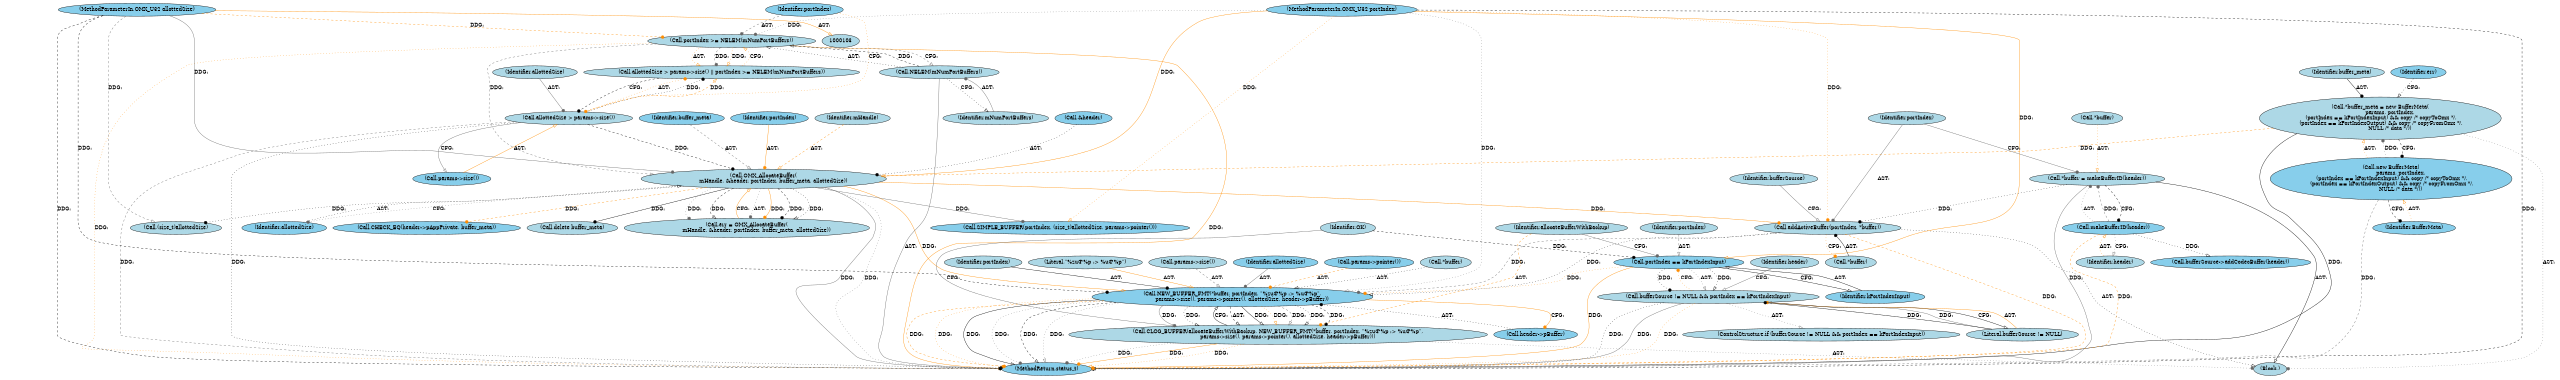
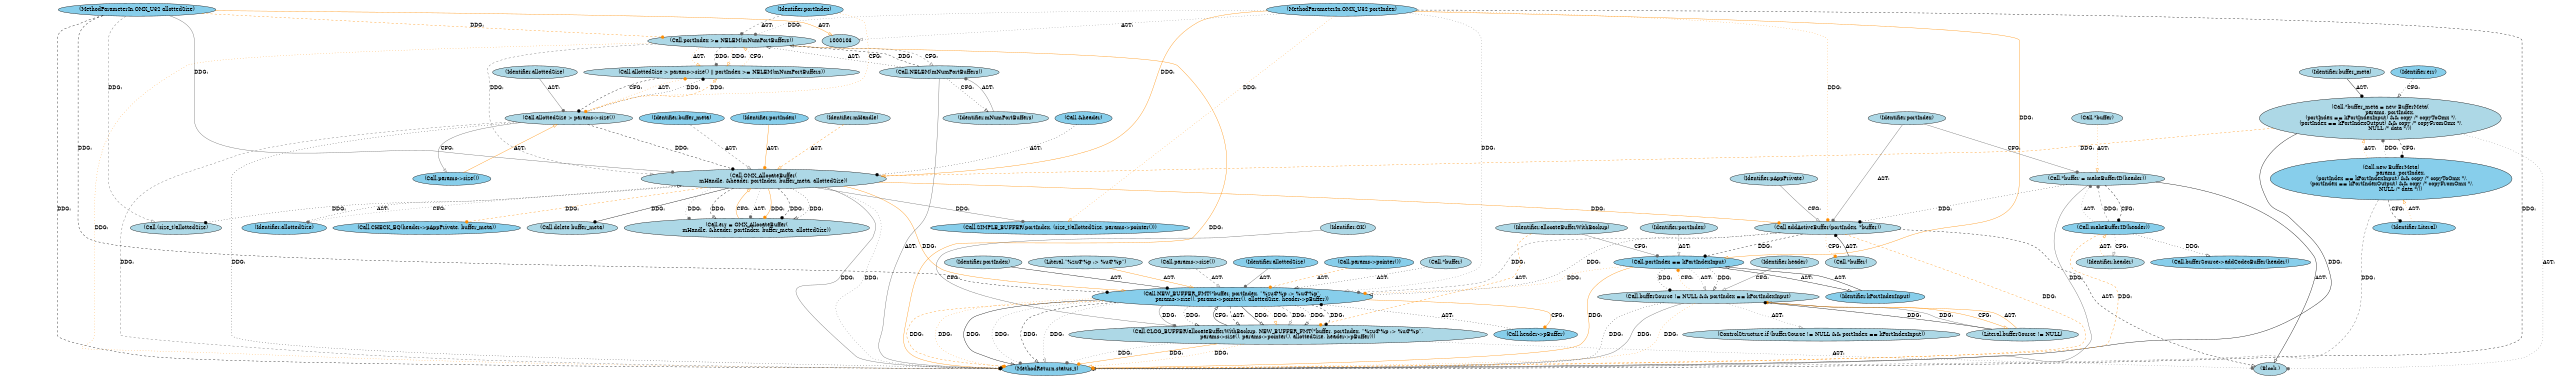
  digraph {
    node [fillcolor=lightblue style=filled]
    edge [arrowhead=dot color=gray40 style=dotted]
    n1 [label="(Call,addActiveBuffer(portIndex, *buffer))"]
    n2 [fillcolor=skyblue label="(Call,portIndex == kPortIndexInput)"]
    n3 [fillcolor=skyblue label="(Call,NEW_BUFFER_FMT(*buffer, portIndex, \"%zu@%p :> %u@%p\",\n            params->size(), params->pointer(), allottedSize, header->pBuffer))"]
    n4 [label="(Call,*buffer)"]
    n5 [label="(Block,)"]
    n6 [fillcolor=skyblue label="(MethodReturn,status_t)"]
    n7 [label="(Call,bufferSource != NULL && portIndex == kPortIndexInput)"]
    n8 [fillcolor=skyblue label="(Identifier,kPortIndexInput)"]
    n9 [label="(Call,CLOG_BUFFER(allocateBufferWithBackup, NEW_BUFFER_FMT(*buffer, portIndex, \"%zu@%p :> %u@%p\",\n            params->size(), params->pointer(), allottedSize, header->pBuffer)))"]
    n10 [fillcolor=skyblue label="(Call,header->pBuffer)"]
    n11 [label="(Call,OMX_AllocateBuffer(\n            mHandle, &header, portIndex, buffer_meta, allottedSize))"]
    n12 [fillcolor=skyblue label="(Call,SIMPLE_BUFFER(portIndex, (size_t)allottedSize, params->pointer()))"]
    n13 [label="(Call,(size_t)allottedSize)"]
    n14 [label="(Call,delete buffer_meta)"]
    n15 [label="(Call,err = OMX_AllocateBuffer(\n            mHandle, &header, portIndex, buffer_meta, allottedSize))"]
    n16 [fillcolor=skyblue label="(Identifier,allottedSize)"]
    n17 [fillcolor=skyblue label="(Call,CHECK_EQ(header->pAppPrivate, buffer_meta))"]
    n18 [label="(Call,portIndex >= NELEM(mNumPortBuffers))"]
    n19 [label="(Call,NELEM(mNumPortBuffers))"]
    n20 [label="(Call,allottedSize > params->size() || portIndex >= NELEM(mNumPortBuffers))"]
    n21 [label="(Identifier,mNumPortBuffers)"]
    n22 [label="(Call,allottedSize > params->size())"]
    n23 [fillcolor=skyblue label="(MethodParameterIn,OMX_U32 portIndex)"]
    1000103
    n25 [label="(Call,*buffer_meta = new BufferMeta(\n            params, portIndex,\n (portIndex == kPortIndexInput) && copy /* copyToOmx */,\n (portIndex == kPortIndexOutput) && copy /* copyFromOmx */,\n            NULL /* data */))"]
    n26 [fillcolor=skyblue label="(Call,new BufferMeta(\n            params, portIndex,\n (portIndex == kPortIndexInput) && copy /* copyToOmx */,\n (portIndex == kPortIndexOutput) && copy /* copyFromOmx */,\n            NULL /* data */))"]
-   n27 [fillcolor=skyblue label="(Identifier,BufferMeta)"]
+   n27 [fillcolor=skyblue label="(Identifier,Literal)"]
    n28 [fillcolor=skyblue label="(Call,params->size())"]
    n29 [fillcolor=skyblue label="(MethodParameterIn,OMX_U32 allottedSize)"]
    n30 [label="(Call,*buffer = makeBufferID(header))"]
    n31 [fillcolor=skyblue label="(Call,makeBufferID(header))"]
    n32 [label="(Identifier,header)"]
    n33 [fillcolor=skyblue label="(Call,bufferSource->addCodecBuffer(header))"]
    n34 [label="(ControlStructure,if (bufferSource != NULL && portIndex == kPortIndexInput))"]
    n35 [label="(Literal,bufferSource != NULL)"]
    n36 [label="(Identifier,allottedSize)"]
    n37 [label="(Identifier,portIndex)"]
    n38 [fillcolor=skyblue label="(Identifier,allottedSize)"]
    n39 [fillcolor=skyblue label="(Identifier,err)"]
    n40 [label="(Call,*buffer)"]
    n41 [label="(Identifier,allocateBufferWithBackup)"]
    n42 [fillcolor=skyblue label="(Identifier,buffer_meta)"]
    n43 [label="(Identifier,portIndex)"]
    n44 [label="(Identifier,OK)"]
    n45 [label="(Identifier,header)"]
    n46 [fillcolor=skyblue label="(Call,params->pointer())"]
    n47 [fillcolor=skyblue label="(Identifier,portIndex)"]
-   n48 [label="(Identifier,bufferSource)"]
+   n48 [label="(Identifier,pAppPrivate)"]
    n49 [label="(Call,*buffer)"]
    n50 [label="(Identifier,portIndex)"]
    n51 [fillcolor=skyblue label="(Identifier,portIndex)"]
    n52 [label="(Identifier,mHandle)"]
    n53 [label="(Literal,\"%zu@%p :> %u@%p\")"]
    n54 [fillcolor=skyblue label="(Call,&header)"]
    n55 [label="(Identifier,buffer_meta)"]
    n56 [label="(Call,params->size())"]
-   n44 -> n2 [color=black label="DDG: " style=dashed]
+   n1 -> n2 [color=black label="DDG: " style=dashed]
    n1 -> n3 [label="DDG: " style=dashed]
    n1 -> n3 [arrowhead=onormal color=black label="DDG: "]
    n1 -> n4 [color=darkorange label="CFG: "]
-   n1 -> n5 [arrowhead=onormal color=black label="AST: "]
+   n1 -> n5 [arrowhead=onormal color=black label="AST: " style=dashed]
    n1 -> n6 [color=darkorange label="DDG: " style=dashed]
    n2 -> n3 [color=darkorange label="DDG: "]
    n2 -> n6 [color=darkorange label="DDG: " style=solid]
    n2 -> n7 [arrowhead=onormal label="AST: "]
    n2 -> n7 [arrowhead=onormal color=black label="DDG: "]
    n2 -> n7 [color=black label="DDG: "]
-   n2 -> n8 [arrowhead=onormal color=black label="CFG: " style=solid]
+   n2 -> n8 [arrowhead=onormal color=black label="AST: " style=solid]
    n3 -> n6 [color=darkorange label="DDG: " style=dashed]
    n3 -> n6 [color=darkorange label="DDG: "]
    n3 -> n6 [arrowhead=onormal color=black label="DDG: " style=solid]
    n3 -> n6 [label="DDG: "]
    n3 -> n6 [arrowhead=onormal color=black label="DDG: " style=dashed]
    n3 -> n6 [arrowhead=onormal label="DDG: "]
    n3 -> n9 [arrowhead=onormal color=black label="AST: " style=dashed]
    n3 -> n9 [arrowhead=onormal color=black label="DDG: " style=solid]
    n3 -> n9 [arrowhead=onormal color=darkorange label="DDG: "]
    n3 -> n9 [arrowhead=onormal label="DDG: " style=dashed]
    n3 -> n9 [arrowhead=onormal color=black label="DDG: "]
    n3 -> n9 [color=black label="DDG: " style=dashed]
    n3 -> n9 [label="DDG: " style=solid]
    n3 -> n9 [arrowhead=onormal color=black label="DDG: "]
    n3 -> n10 [color=darkorange label="CFG: " style=solid]
    n4 -> n1 [color=black label="AST: " style=solid]
    n7 -> n2 [color=darkorange label="CFG: "]
    n7 -> n6 [color=black label="DDG: "]
    n7 -> n6 [arrowhead=onormal label="DDG: " style=solid]
    n7 -> n6 [color=darkorange label="DDG: "]
    n7 -> n34 [arrowhead=onormal label="AST: "]
-   n7 -> n35 [arrowhead=onormal color=black label="CFG: " style=solid]
+   n7 -> n35 [arrowhead=onormal color=darkorange label="CFG: " style=solid]
    n8 -> n2 [arrowhead=onormal color=black label="AST: " style=solid]
    n9 -> n3 [arrowhead=onormal color=black label="CFG: " style=solid]
    n9 -> n5 [label="AST: "]
    n9 -> n6 [color=darkorange label="DDG: " style=solid]
    n9 -> n6 [arrowhead=onormal color=darkorange label="DDG: "]
    n9 -> n6 [label="DDG: "]
    n10 -> n3 [color=black label="AST: "]
    n11 -> n1 [color=darkorange label="DDG: " style=solid]
    n11 -> n3 [arrowhead=onormal color=darkorange label="DDG: " style=solid]
    n11 -> n6 [label="DDG: " style=solid]
    n11 -> n6 [label="DDG: "]
    n11 -> n12 [label="DDG: " style=solid]
    n11 -> n13 [color=black label="DDG: "]
    n11 -> n14 [color=black label="DDG: " style=solid]
    n11 -> n15 [label="AST: "]
    n11 -> n15 [color=darkorange label="DDG: " style=solid]
    n11 -> n15 [color=black label="DDG: " style=dashed]
    n11 -> n15 [arrowhead=onormal color=black label="DDG: "]
    n11 -> n15 [label="DDG: "]
    n11 -> n15 [arrowhead=onormal color=black label="DDG: " style=dashed]
    n11 -> n16 [label="CFG: "]
    n11 -> n17 [color=darkorange label="DDG: " style=dashed]
    n15 -> n11 [arrowhead=onormal color=darkorange label="CFG: " style=solid]
    n16 -> n11 [arrowhead=onormal color=black label="AST: "]
    n18 -> n6 [color=darkorange label="DDG: " style=solid]
    n18 -> n6 [arrowhead=onormal color=darkorange label="DDG: "]
    n18 -> n11 [arrowhead=onormal label="DDG: " style=dashed]
    n18 -> n19 [arrowhead=onormal label="CFG: " style=dashed]
    n18 -> n20 [arrowhead=onormal color=darkorange label="AST: "]
    n18 -> n20 [label="DDG: " style=dashed]
    n18 -> n20 [arrowhead=onormal color=darkorange label="DDG: "]
    n19 -> n6 [arrowhead=onormal label="AST: " style=solid]
    n19 -> n18 [arrowhead=onormal color=black label="AST: "]
    n19 -> n18 [arrowhead=onormal color=black label="DDG: " style=dashed]
    n19 -> n21 [arrowhead=onormal color=black label="CFG: "]
    n20 -> n18 [arrowhead=onormal color=darkorange label="CFG: "]
    n20 -> n22 [color=black label="CFG: " style=dashed]
    n21 -> n19 [label="AST: " style=solid]
    n22 -> n6 [color=black label="DDG: "]
    n22 -> n6 [label="DDG: " style=dashed]
    n22 -> n11 [color=black label="DDG: " style=dashed]
    n22 -> n20 [color=darkorange label="AST: "]
    n22 -> n20 [color=black label="DDG: "]
    n22 -> n20 [arrowhead=onormal color=darkorange label="DDG: " style=dashed]
    n22 -> n28 [arrowhead=onormal label="CFG: " style=solid]
    n23 -> n1 [color=darkorange label="DDG: "]
    n23 -> n2 [arrowhead=onormal color=darkorange label="DDG: " style=solid]
    n23 -> n3 [arrowhead=onormal label="DDG: "]
    n23 -> n6 [color=black label="DDG: " style=dashed]
    n23 -> n11 [arrowhead=onormal color=darkorange label="DDG: " style=solid]
    n23 -> n12 [arrowhead=onormal color=darkorange label="DDG: "]
    n23 -> n18 [label="DDG: "]
+   n23 -> 1000103 [arrowhead=onormal label="AST: "]
    n25 -> n5 [label="AST: "]
    n25 -> n6 [arrowhead=onormal color=black label="DDG: " style=solid]
    n25 -> n11 [arrowhead=onormal color=darkorange label="DDG: " style=dashed]
    n25 -> n26 [color=black label="CFG: " style=dashed]
    n26 -> n6 [label="DDG: " style=dashed]
    n26 -> n25 [arrowhead=onormal color=darkorange label="AST: "]
    n26 -> n25 [label="DDG: "]
    n26 -> n27 [color=black label="CFG: " style=dashed]
    n27 -> n26 [arrowhead=onormal color=darkorange label="AST: "]
    n28 -> n22 [arrowhead=onormal color=darkorange label="AST: " style=solid]
    n29 -> n3 [color=black label="DDG: " style=dashed]
    n29 -> n6 [color=black label="DDG: " style=dashed]
    n29 -> n11 [label="DDG: " style=solid]
    n29 -> n13 [arrowhead=onormal label="DDG: " style=dashed]
    n29 -> n18 [color=darkorange label="DDG: " style=dashed]
    n29 -> 1000103 [arrowhead=onormal color=darkorange label="AST: " style=solid]
    n30 -> n1 [color=black label="DDG: "]
    n30 -> n5 [arrowhead=onormal color=black label="AST: " style=solid]
    n30 -> n6 [arrowhead=onormal label="DDG: " style=solid]
    n30 -> n31 [color=black label="CFG: " style=dashed]
    n31 -> n6 [color=darkorange label="DDG: " style=dashed]
    n31 -> n30 [label="AST: "]
    n31 -> n30 [label="DDG: " style=dashed]
    n31 -> n32 [arrowhead=onormal label="CFG: "]
    n31 -> n33 [arrowhead=onormal color=black label="DDG: "]
    n32 -> n31 [arrowhead=onormal color=darkorange label="AST: "]
    n35 -> n7 [color=darkorange label="AST: " style=solid]
    n35 -> n7 [color=black label="DDG: " style=solid]
    n35 -> n7 [arrowhead=onormal label="DDG: " style=solid]
    n36 -> n22 [label="AST: " style=solid]
    n37 -> n1 [label="AST: " style=solid]
    n37 -> n30 [label="CFG: " style=solid]
    n38 -> n3 [label="AST: " style=solid]
    n39 -> n25 [arrowhead=onormal color=black label="CFG: "]
    n40 -> n30 [arrowhead=onormal color=darkorange label="AST: "]
    n41 -> n2 [label="CFG: " style=solid]
    n41 -> n9 [color=darkorange label="AST: " style=dashed]
    n42 -> n11 [arrowhead=onormal label="AST: " style=dashed]
    n43 -> n2 [arrowhead=onormal label="AST: " style=dashed]
    n44 -> n9 [arrowhead=onormal label="CFG: " style=solid]
    n45 -> n7 [arrowhead=onormal label="CFG: " style=solid]
    n46 -> n3 [color=darkorange label="AST: " style=dashed]
    n47 -> n11 [color=darkorange label="AST: " style=solid]
    n48 -> n1 [arrowhead=onormal label="CFG: " style=solid]
    n49 -> n3 [arrowhead=onormal color=black label="AST: "]
    n50 -> n3 [color=black label="AST: " style=solid]
    n51 -> n18 [label="AST: " style=dashed]
    n51 -> n22 [color=darkorange label="CFG: "]
    n52 -> n11 [arrowhead=onormal color=darkorange label="AST: " style=dashed]
    n53 -> n3 [arrowhead=onormal color=darkorange label="AST: " style=solid]
    n54 -> n11 [color=black label="AST: "]
    n55 -> n25 [color=black label="AST: " style=solid]
    n56 -> n3 [arrowhead=onormal label="AST: " style=dashed]
  }
